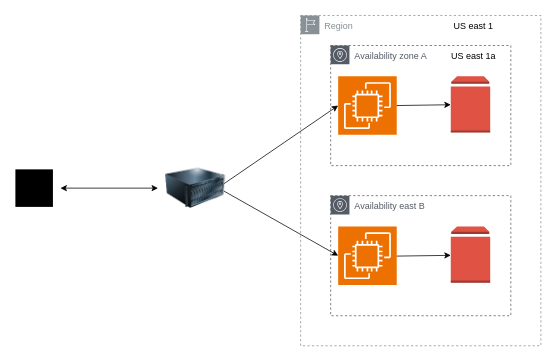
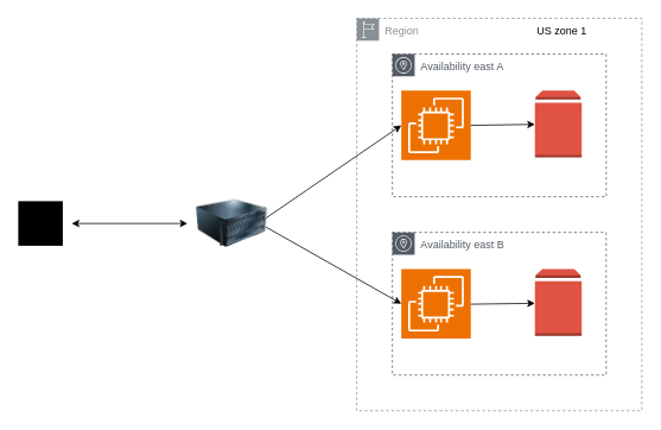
  <mxCell id="0" />
  <mxCell id="1" parent="0" />
  <mxCell id="2" value="" style="image;html=1;image=img/lib/clip_art/computers/Server_128x128.png" vertex="1" parent="1"><mxGeometry x="220" y="210" width="80" height="80" as="geometry" /></mxCell>
  <mxCell id="3" value="Region" style="sketch=0;outlineConnect=0;gradientColor=none;html=1;whiteSpace=wrap;fontSize=12;fontStyle=0;shape=mxgraph.aws4.group;grIcon=mxgraph.aws4.group_region;strokeColor=#879196;fillColor=none;verticalAlign=top;align=left;spacingLeft=30;fontColor=#879196;dashed=1;" vertex="1" parent="1"><mxGeometry x="400" y="20" width="320" height="440" as="geometry" /></mxCell>
- <mxCell id="4" value="Availability zone A" style="sketch=0;outlineConnect=0;gradientColor=none;html=1;whiteSpace=wrap;fontSize=12;fontStyle=0;shape=mxgraph.aws4.group;grIcon=mxgraph.aws4.group_availability_zone;strokeColor=#545B64;fillColor=none;verticalAlign=top;align=left;spacingLeft=30;fontColor=#545B64;dashed=1;" vertex="1" parent="1"><mxGeometry x="440" y="60" width="240" height="160" as="geometry" /></mxCell>
+ <mxCell id="4" value="Availability east A" style="sketch=0;outlineConnect=0;gradientColor=none;html=1;whiteSpace=wrap;fontSize=12;fontStyle=0;shape=mxgraph.aws4.group;grIcon=mxgraph.aws4.group_availability_zone;strokeColor=#545B64;fillColor=none;verticalAlign=top;align=left;spacingLeft=30;fontColor=#545B64;dashed=1;" vertex="1" parent="1"><mxGeometry x="440" y="60" width="240" height="160" as="geometry" /></mxCell>
  <mxCell id="5" value="Availability east B" style="sketch=0;outlineConnect=0;gradientColor=none;html=1;whiteSpace=wrap;fontSize=12;fontStyle=0;shape=mxgraph.aws4.group;grIcon=mxgraph.aws4.group_availability_zone;strokeColor=#545B64;fillColor=none;verticalAlign=top;align=left;spacingLeft=30;fontColor=#545B64;dashed=1;" vertex="1" parent="1"><mxGeometry x="440" y="260" width="240" height="160" as="geometry" /></mxCell>
  <mxCell id="6" value="" style="sketch=0;points=[[0,0,0],[0.25,0,0],[0.5,0,0],[0.75,0,0],[1,0,0],[0,1,0],[0.25,1,0],[0.5,1,0],[0.75,1,0],[1,1,0],[0,0.25,0],[0,0.5,0],[0,0.75,0],[1,0.25,0],[1,0.5,0],[1,0.75,0]];outlineConnect=0;fontColor=#232F3E;fillColor=#ED7100;strokeColor=#ffffff;dashed=0;verticalLabelPosition=bottom;verticalAlign=top;align=center;html=1;fontSize=12;fontStyle=0;aspect=fixed;shape=mxgraph.aws4.resourceIcon;resIcon=mxgraph.aws4.ec2;" vertex="1" parent="1"><mxGeometry x="450" y="101" width="78" height="78" as="geometry" /></mxCell>
  <mxCell id="7" value="" style="sketch=0;points=[[0,0,0],[0.25,0,0],[0.5,0,0],[0.75,0,0],[1,0,0],[0,1,0],[0.25,1,0],[0.5,1,0],[0.75,1,0],[1,1,0],[0,0.25,0],[0,0.5,0],[0,0.75,0],[1,0.25,0],[1,0.5,0],[1,0.75,0]];outlineConnect=0;fontColor=#232F3E;fillColor=#ED7100;strokeColor=#ffffff;dashed=0;verticalLabelPosition=bottom;verticalAlign=top;align=center;html=1;fontSize=12;fontStyle=0;aspect=fixed;shape=mxgraph.aws4.resourceIcon;resIcon=mxgraph.aws4.ec2;" vertex="1" parent="1"><mxGeometry x="450" y="301" width="78" height="78" as="geometry" /></mxCell>
  <mxCell id="8" value="" style="outlineConnect=0;dashed=0;verticalLabelPosition=bottom;verticalAlign=top;align=center;html=1;shape=mxgraph.aws3.volume;fillColor=#E05243;gradientColor=none;" vertex="1" parent="1"><mxGeometry x="600" y="101" width="52.5" height="75" as="geometry" /></mxCell>
  <mxCell id="9" value="" style="outlineConnect=0;dashed=0;verticalLabelPosition=bottom;verticalAlign=top;align=center;html=1;shape=mxgraph.aws3.volume;fillColor=#E05243;gradientColor=none;" vertex="1" parent="1"><mxGeometry x="600" y="301" width="52.5" height="75" as="geometry" /></mxCell>
  <mxCell id="10" value="" style="sketch=0;verticalLabelPosition=bottom;sketch=0;aspect=fixed;html=1;verticalAlign=top;strokeColor=none;fillColor=#000000;align=center;outlineConnect=0;pointerEvents=1;shape=mxgraph.citrix2.admins;" vertex="1" parent="1"><mxGeometry x="20" y="225" width="50" height="50" as="geometry" /></mxCell>
  <mxCell id="11" value="" style="endArrow=classic;html=1;rounded=0;exitX=0.975;exitY=0.425;exitDx=0;exitDy=0;exitPerimeter=0;" edge="1" parent="1" source="2"><mxGeometry width="50" height="50" relative="1" as="geometry"><mxPoint x="400" y="190" as="sourcePoint" /><mxPoint x="450" y="140" as="targetPoint" /></mxGeometry></mxCell>
  <mxCell id="12" value="" style="endArrow=classic;html=1;rounded=0;exitX=0.975;exitY=0.425;exitDx=0;exitDy=0;exitPerimeter=0;entryX=0;entryY=0.5;entryDx=0;entryDy=0;entryPerimeter=0;" edge="1" parent="1" target="7"><mxGeometry width="50" height="50" relative="1" as="geometry"><mxPoint x="298" y="254" as="sourcePoint" /><mxPoint x="450" y="150" as="targetPoint" /></mxGeometry></mxCell>
  <mxCell id="13" value="" style="endArrow=classic;startArrow=classic;html=1;rounded=0;" edge="1" parent="1"><mxGeometry width="50" height="50" relative="1" as="geometry"><mxPoint x="80" y="250" as="sourcePoint" /><mxPoint x="210" y="250" as="targetPoint" /></mxGeometry></mxCell>
  <mxCell id="14" value="" style="endArrow=classic;html=1;rounded=0;" edge="1" parent="1" target="8"><mxGeometry width="50" height="50" relative="1" as="geometry"><mxPoint x="528" y="140" as="sourcePoint" /><mxPoint x="570" y="90" as="targetPoint" /></mxGeometry></mxCell>
  <mxCell id="15" value="" style="endArrow=classic;html=1;rounded=0;" edge="1" parent="1"><mxGeometry width="50" height="50" relative="1" as="geometry"><mxPoint x="528" y="340.55" as="sourcePoint" /><mxPoint x="600" y="339.55" as="targetPoint" /></mxGeometry></mxCell>
- <mxCell id="16" value="US east 1" style="text;html=1;align=center;verticalAlign=middle;resizable=0;points=[];autosize=1;strokeColor=none;fillColor=none;" vertex="1" parent="1"><mxGeometry x="590" y="20" width="80" height="30" as="geometry" /></mxCell>
- <mxCell id="17" value="US east 1a" style="text;html=1;align=center;verticalAlign=middle;resizable=0;points=[];autosize=1;strokeColor=none;fillColor=none;" vertex="1" parent="1"><mxGeometry x="590" y="60" width="80" height="30" as="geometry" /></mxCell>
+ <mxCell id="16" value="US zone 1" style="text;html=1;align=center;verticalAlign=middle;resizable=0;points=[];autosize=1;strokeColor=none;fillColor=none;" vertex="1" parent="1"><mxGeometry x="590" y="20" width="80" height="30" as="geometry" /></mxCell>
